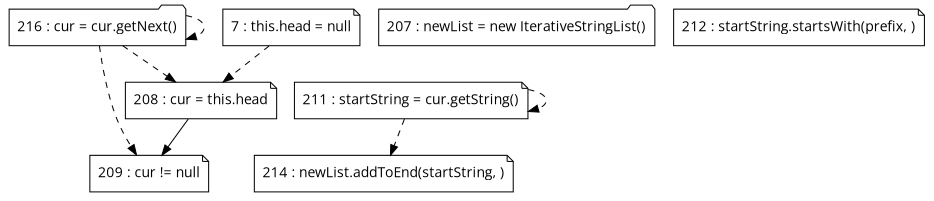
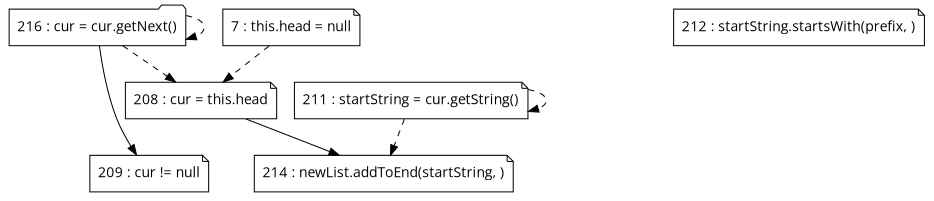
  digraph {
    fontname="Open Sans"
    node [fontname="Open Sans" shape=note]
    edge [fontname="Open Sans" style=dashed]
    "7 : this.head = null"
    "208 : cur = this.head"
    "209 : cur != null"
    "216 : cur = cur.getNext()" [shape=folder]
-   "207 : newList = new IterativeStringList()" [shape=folder]
    "211 : startString = cur.getString()"
    "214 : newList.addToEnd(startString, )"
    "212 : startString.startsWith(prefix, )"
    "7 : this.head = null" -> "208 : cur = this.head"
-   "208 : cur = this.head" -> "209 : cur != null" [style=""]
+   "208 : cur = this.head" -> "214 : newList.addToEnd(startString, )" [style=""]
    "216 : cur = cur.getNext()" -> "208 : cur = this.head"
-   "216 : cur = cur.getNext()" -> "209 : cur != null"
+   "216 : cur = cur.getNext()" -> "209 : cur != null" [style=""]
    "216 : cur = cur.getNext()" -> "216 : cur = cur.getNext()"
    "211 : startString = cur.getString()" -> "211 : startString = cur.getString()"
    "211 : startString = cur.getString()" -> "214 : newList.addToEnd(startString, )"
  }
